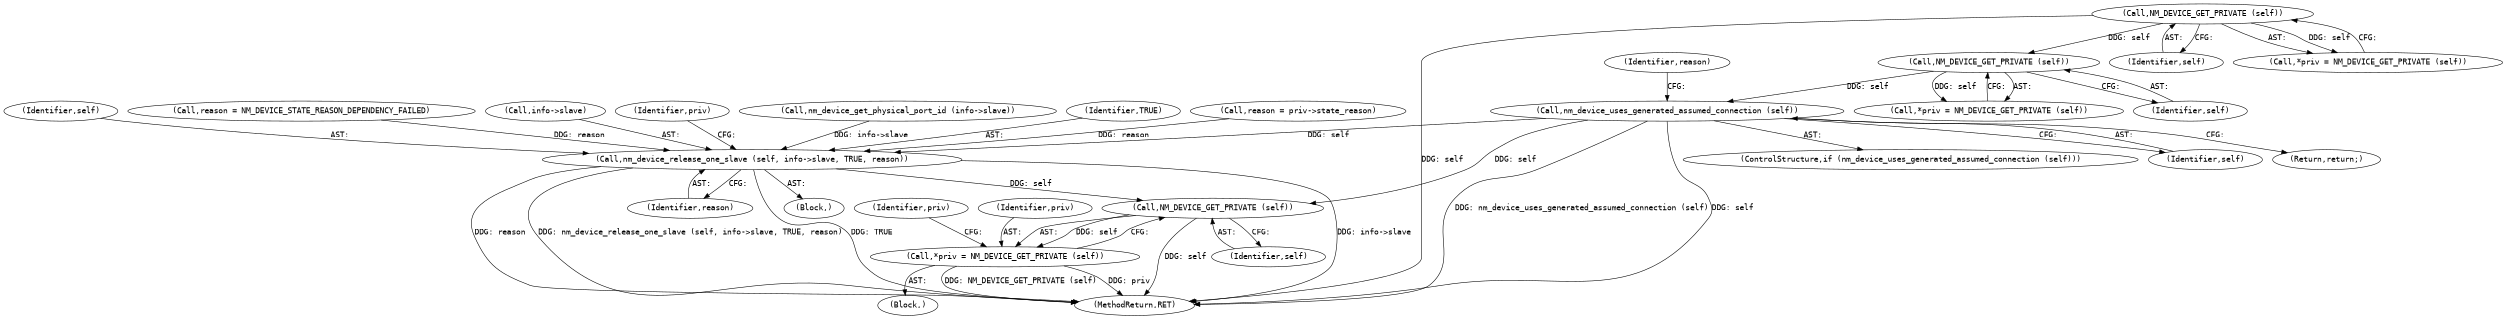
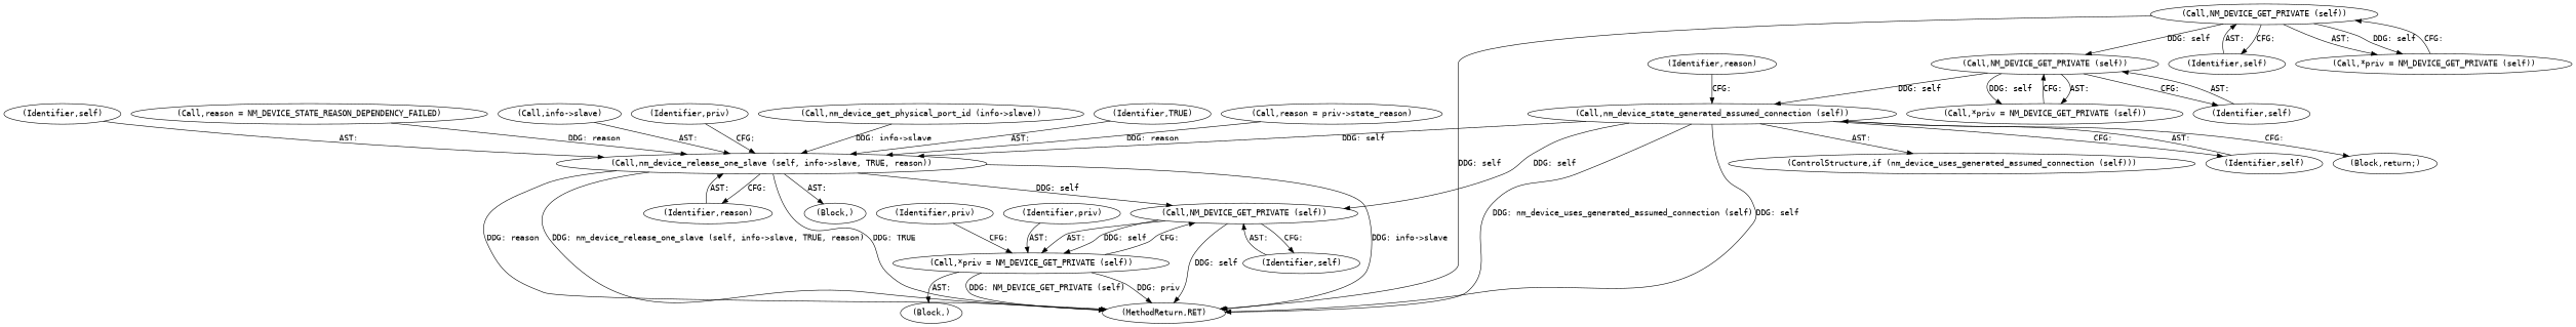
  digraph {
    fontname="DejaVu Sans Mono"
    node [fontname="DejaVu Sans Mono"]
    edge [fontname="DejaVu Sans Mono"]
-   n1 [label="(Call,nm_device_uses_generated_assumed_connection (self))"]
+   n1 [label="(Call,nm_device_state_generated_assumed_connection (self))"]
    n2 [label="(Call,nm_device_release_one_slave (self, info->slave, TRUE, reason))"]
    n3 [label="(Call,NM_DEVICE_GET_PRIVATE (self))"]
    n4 [label="(ControlStructure,if (nm_device_uses_generated_assumed_connection (self)))"]
    n5 [label="(MethodReturn,RET)"]
    n6 [label="(Identifier,self)"]
-   n7 [label="(Return,return;)"]
+   n7 [label="(Block,return;)"]
    n8 [label="(Block,)"]
    n9 [label="(Identifier,reason)"]
    n10 [label="(Call,*priv = NM_DEVICE_GET_PRIVATE (self))"]
    n11 [label="(Identifier,self)"]
    n12 [label="(Call,NM_DEVICE_GET_PRIVATE (self))"]
    n13 [label="(Call,*priv = NM_DEVICE_GET_PRIVATE (self))"]
    n14 [label="(Identifier,self)"]
    n15 [label="(Call,NM_DEVICE_GET_PRIVATE (self))"]
    n16 [label="(Identifier,self)"]
    n17 [label="(Call,*priv = NM_DEVICE_GET_PRIVATE (self))"]
    n18 [label="(Block,)"]
    n19 [label="(Identifier,priv)"]
    n20 [label="(Identifier,reason)"]
    n21 [label="(Call,nm_device_get_physical_port_id (info->slave))"]
    n22 [label="(Identifier,TRUE)"]
    n23 [label="(Call,reason = priv->state_reason)"]
    n24 [label="(Identifier,self)"]
    n25 [label="(Call,reason = NM_DEVICE_STATE_REASON_DEPENDENCY_FAILED)"]
    n26 [label="(Call,info->slave)"]
    n27 [label="(Identifier,priv)"]
    n28 [label="(Identifier,priv)"]
    n1 -> n2 [label="DDG: self"]
    n1 -> n3 [label="DDG: self"]
    n1 -> n4 [label="AST: "]
    n1 -> n5 [label="DDG: nm_device_uses_generated_assumed_connection (self)"]
    n1 -> n5 [label="DDG: self"]
    n1 -> n6 [label="CFG: "]
    n1 -> n7 [label="CFG: "]
    n2 -> n3 [label="DDG: self"]
    n2 -> n5 [label="DDG: reason"]
    n2 -> n5 [label="DDG: nm_device_release_one_slave (self, info->slave, TRUE, reason)"]
    n2 -> n5 [label="DDG: TRUE"]
    n2 -> n5 [label="DDG: info->slave"]
    n2 -> n8 [label="AST: "]
    n2 -> n9 [label="CFG: "]
    n3 -> n5 [label="DDG: self"]
    n3 -> n10 [label="AST: "]
    n3 -> n10 [label="DDG: self"]
    n3 -> n11 [label="CFG: "]
    n6 -> n1 [label="AST: "]
    n9 -> n2 [label="AST: "]
    n10 -> n3 [label="CFG: "]
    n10 -> n5 [label="DDG: NM_DEVICE_GET_PRIVATE (self)"]
    n10 -> n5 [label="DDG: priv"]
    n10 -> n18 [label="AST: "]
    n11 -> n3 [label="AST: "]
    n12 -> n1 [label="DDG: self"]
    n12 -> n13 [label="AST: "]
    n12 -> n13 [label="DDG: self"]
    n12 -> n14 [label="CFG: "]
    n13 -> n12 [label="CFG: "]
    n14 -> n12 [label="AST: "]
    n15 -> n5 [label="DDG: self"]
    n15 -> n12 [label="DDG: self"]
    n15 -> n16 [label="CFG: "]
    n15 -> n17 [label="AST: "]
    n15 -> n17 [label="DDG: self"]
    n16 -> n15 [label="AST: "]
    n17 -> n15 [label="CFG: "]
    n19 -> n10 [label="AST: "]
    n20 -> n1 [label="CFG: "]
    n21 -> n2 [label="DDG: info->slave"]
    n22 -> n2 [label="AST: "]
    n23 -> n2 [label="DDG: reason"]
    n24 -> n2 [label="AST: "]
    n25 -> n2 [label="DDG: reason"]
    n26 -> n2 [label="AST: "]
    n27 -> n2 [label="CFG: "]
    n28 -> n10 [label="CFG: "]
  }
